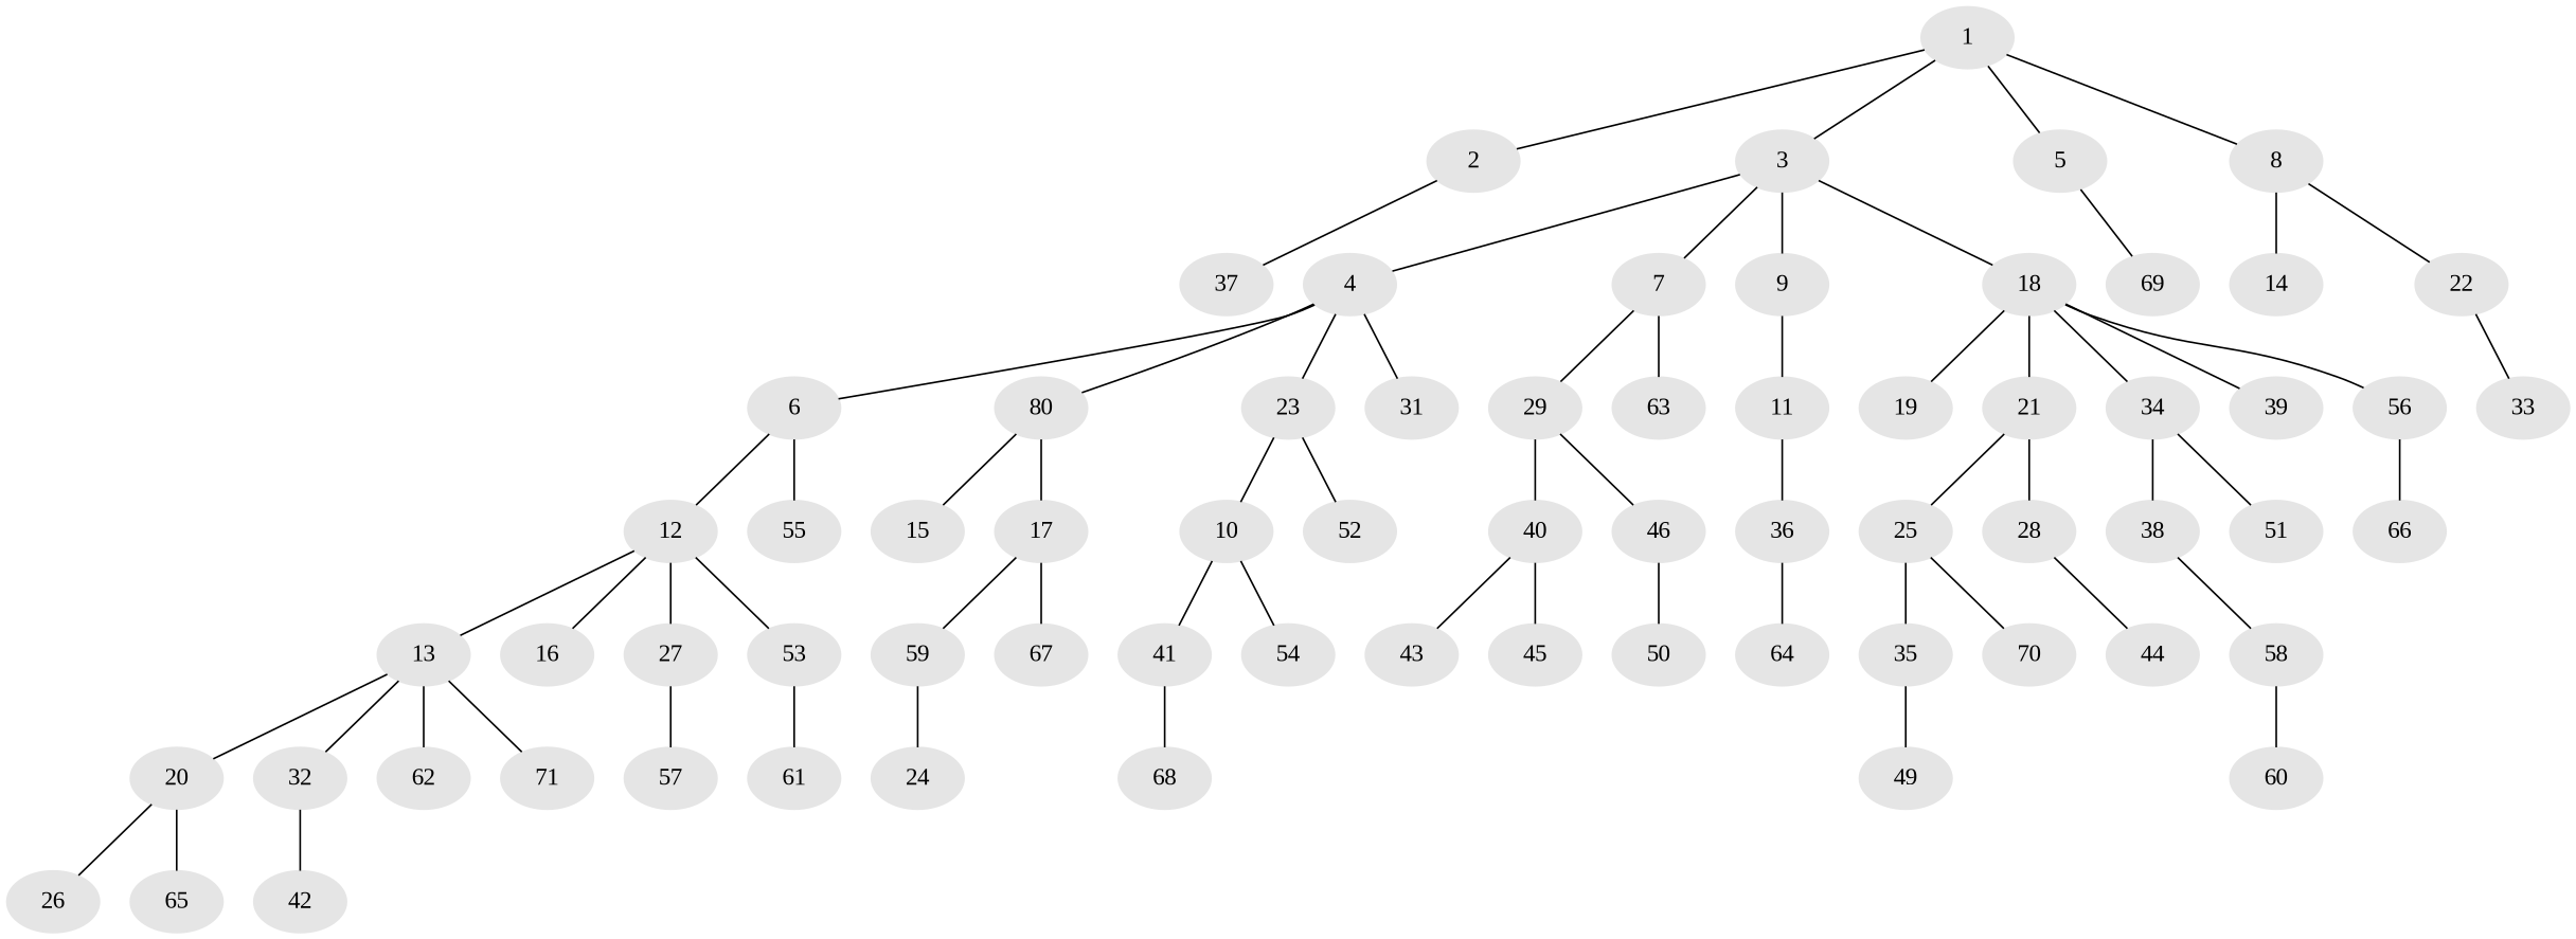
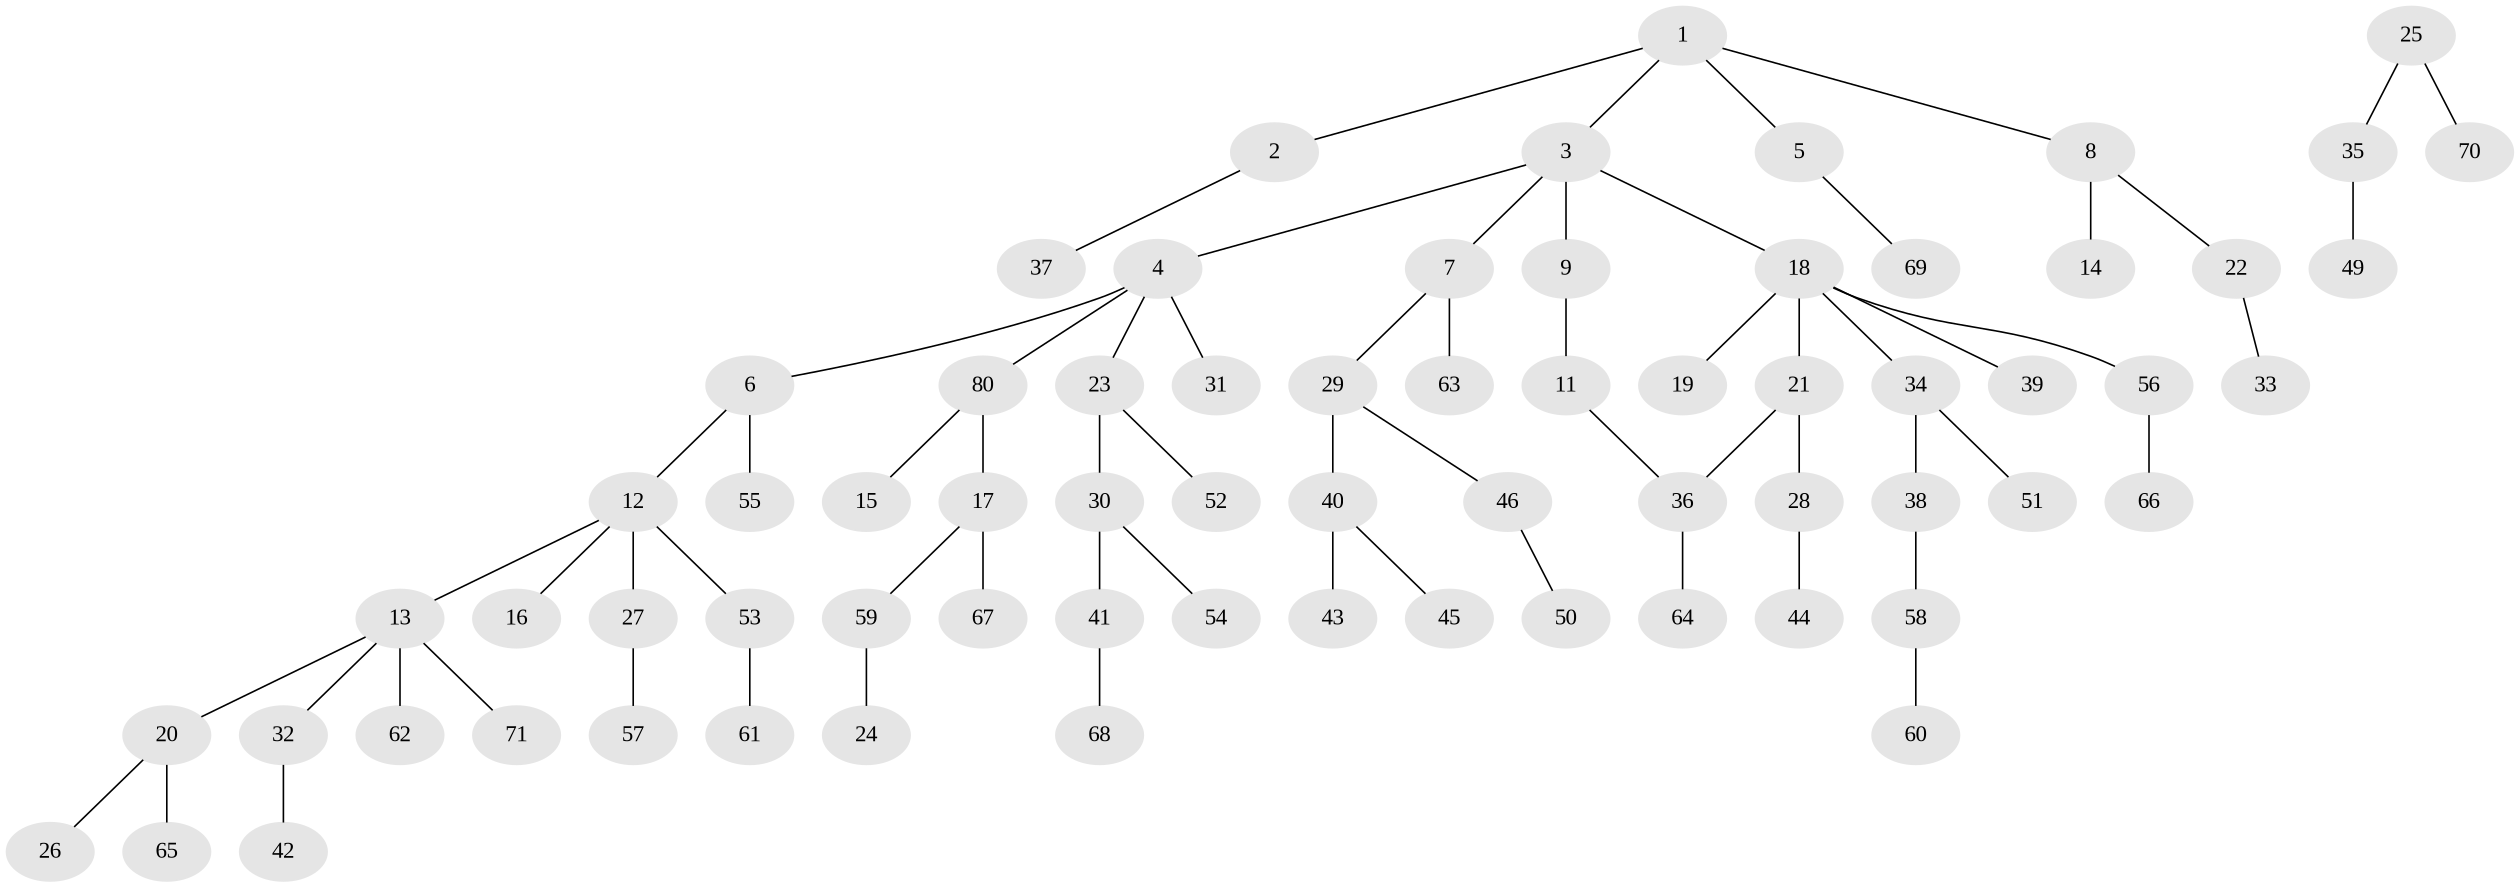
  graph {
    fontname="Liberation Serif"
    node [color=gray90 fontname="Liberation Serif" style=filled]
    edge [fontname="Liberation Serif"]
    1
    2
    3
    5
    8
    37
    4
    7
    9
    18
    69
    14
    22
    6
    n15 [label=80]
    23
    31
    29
    63
    11
    19
    21
    34
    39
    56
    12
    55
    15
    17
-   30 [label=10]
+   30
    52
    13
    16
    27
    53
    40
    46
    33
    36
    59
    67
    64
    20
    32
    62
    71
    57
    61
    26
    65
    42
    24
    25
    28
    38
    51
    66
    35
    70
    44
    41
    54
    49
    43
    45
    50
    68
    58
    60
    1 -- 2
    1 -- 3
    1 -- 5
    1 -- 8
    2 -- 37
    3 -- 4
    3 -- 7
    3 -- 9
    3 -- 18
    5 -- 69
    8 -- 14
    8 -- 22
    4 -- 6
    4 -- n15
    4 -- 23
    4 -- 31
    7 -- 29
    7 -- 63
    9 -- 11
    18 -- 19
    18 -- 21
    18 -- 34
    18 -- 39
    18 -- 56
    22 -- 33
    6 -- 12
    6 -- 55
    n15 -- 15
    n15 -- 17
    23 -- 30
    23 -- 52
    29 -- 40
    29 -- 46
    11 -- 36
-   21 -- 25
+   21 -- 36
    21 -- 28
    34 -- 38
    34 -- 51
    56 -- 66
    12 -- 13
    12 -- 16
    12 -- 27
    12 -- 53
    17 -- 59
    17 -- 67
    30 -- 41
    30 -- 54
    13 -- 20
    13 -- 32
    13 -- 62
    13 -- 71
    27 -- 57
    53 -- 61
    40 -- 43
    40 -- 45
    46 -- 50
    36 -- 64
    59 -- 24
    20 -- 26
    20 -- 65
    32 -- 42
    25 -- 35
    25 -- 70
    28 -- 44
    38 -- 58
    35 -- 49
    41 -- 68
    58 -- 60
  }
